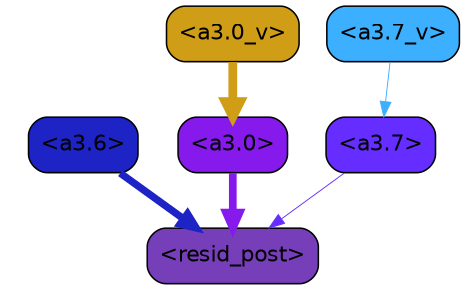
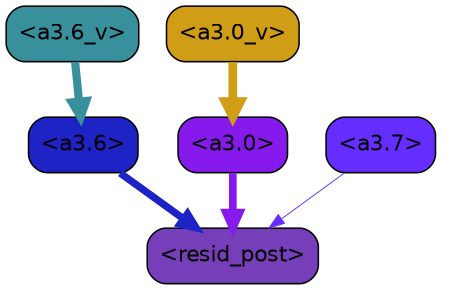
  strict digraph {
    splines=true
    node [color=black fontname=Helvetica shape=box style="filled, rounded"]
    edge [penwidth=0.6]
    "<a3.7>" [fillcolor="#652dff"]
    "<resid_post>" [fillcolor="#773eb9"]
    "<a3.6>" [fillcolor="#1d23c4"]
    "<a3.0>" [fillcolor="#8619eb"]
-   "<a3.7_v>" [fillcolor="#3dafff"]
+   "<a3.6_v>" [fillcolor="#38909d"]
    "<a3.0_v>" [fillcolor="#d09d17"]
    "<a3.7>" -> "<resid_post>" [color="#652dff"]
    "<a3.6>" -> "<resid_post>" [color="#1d23c4" penwidth=4.749041676521301]
    "<a3.0>" -> "<resid_post>" [color="#8619eb" penwidth=5.004215121269226]
-   "<a3.7_v>" -> "<a3.7>" [color="#3dafff"]
+   "<a3.6_v>" -> "<a3.6>" [color="#38909d" penwidth=5.297133803367615]
    "<a3.0_v>" -> "<a3.0>" [color="#d09d17" penwidth=5.680712580680847]
  }
